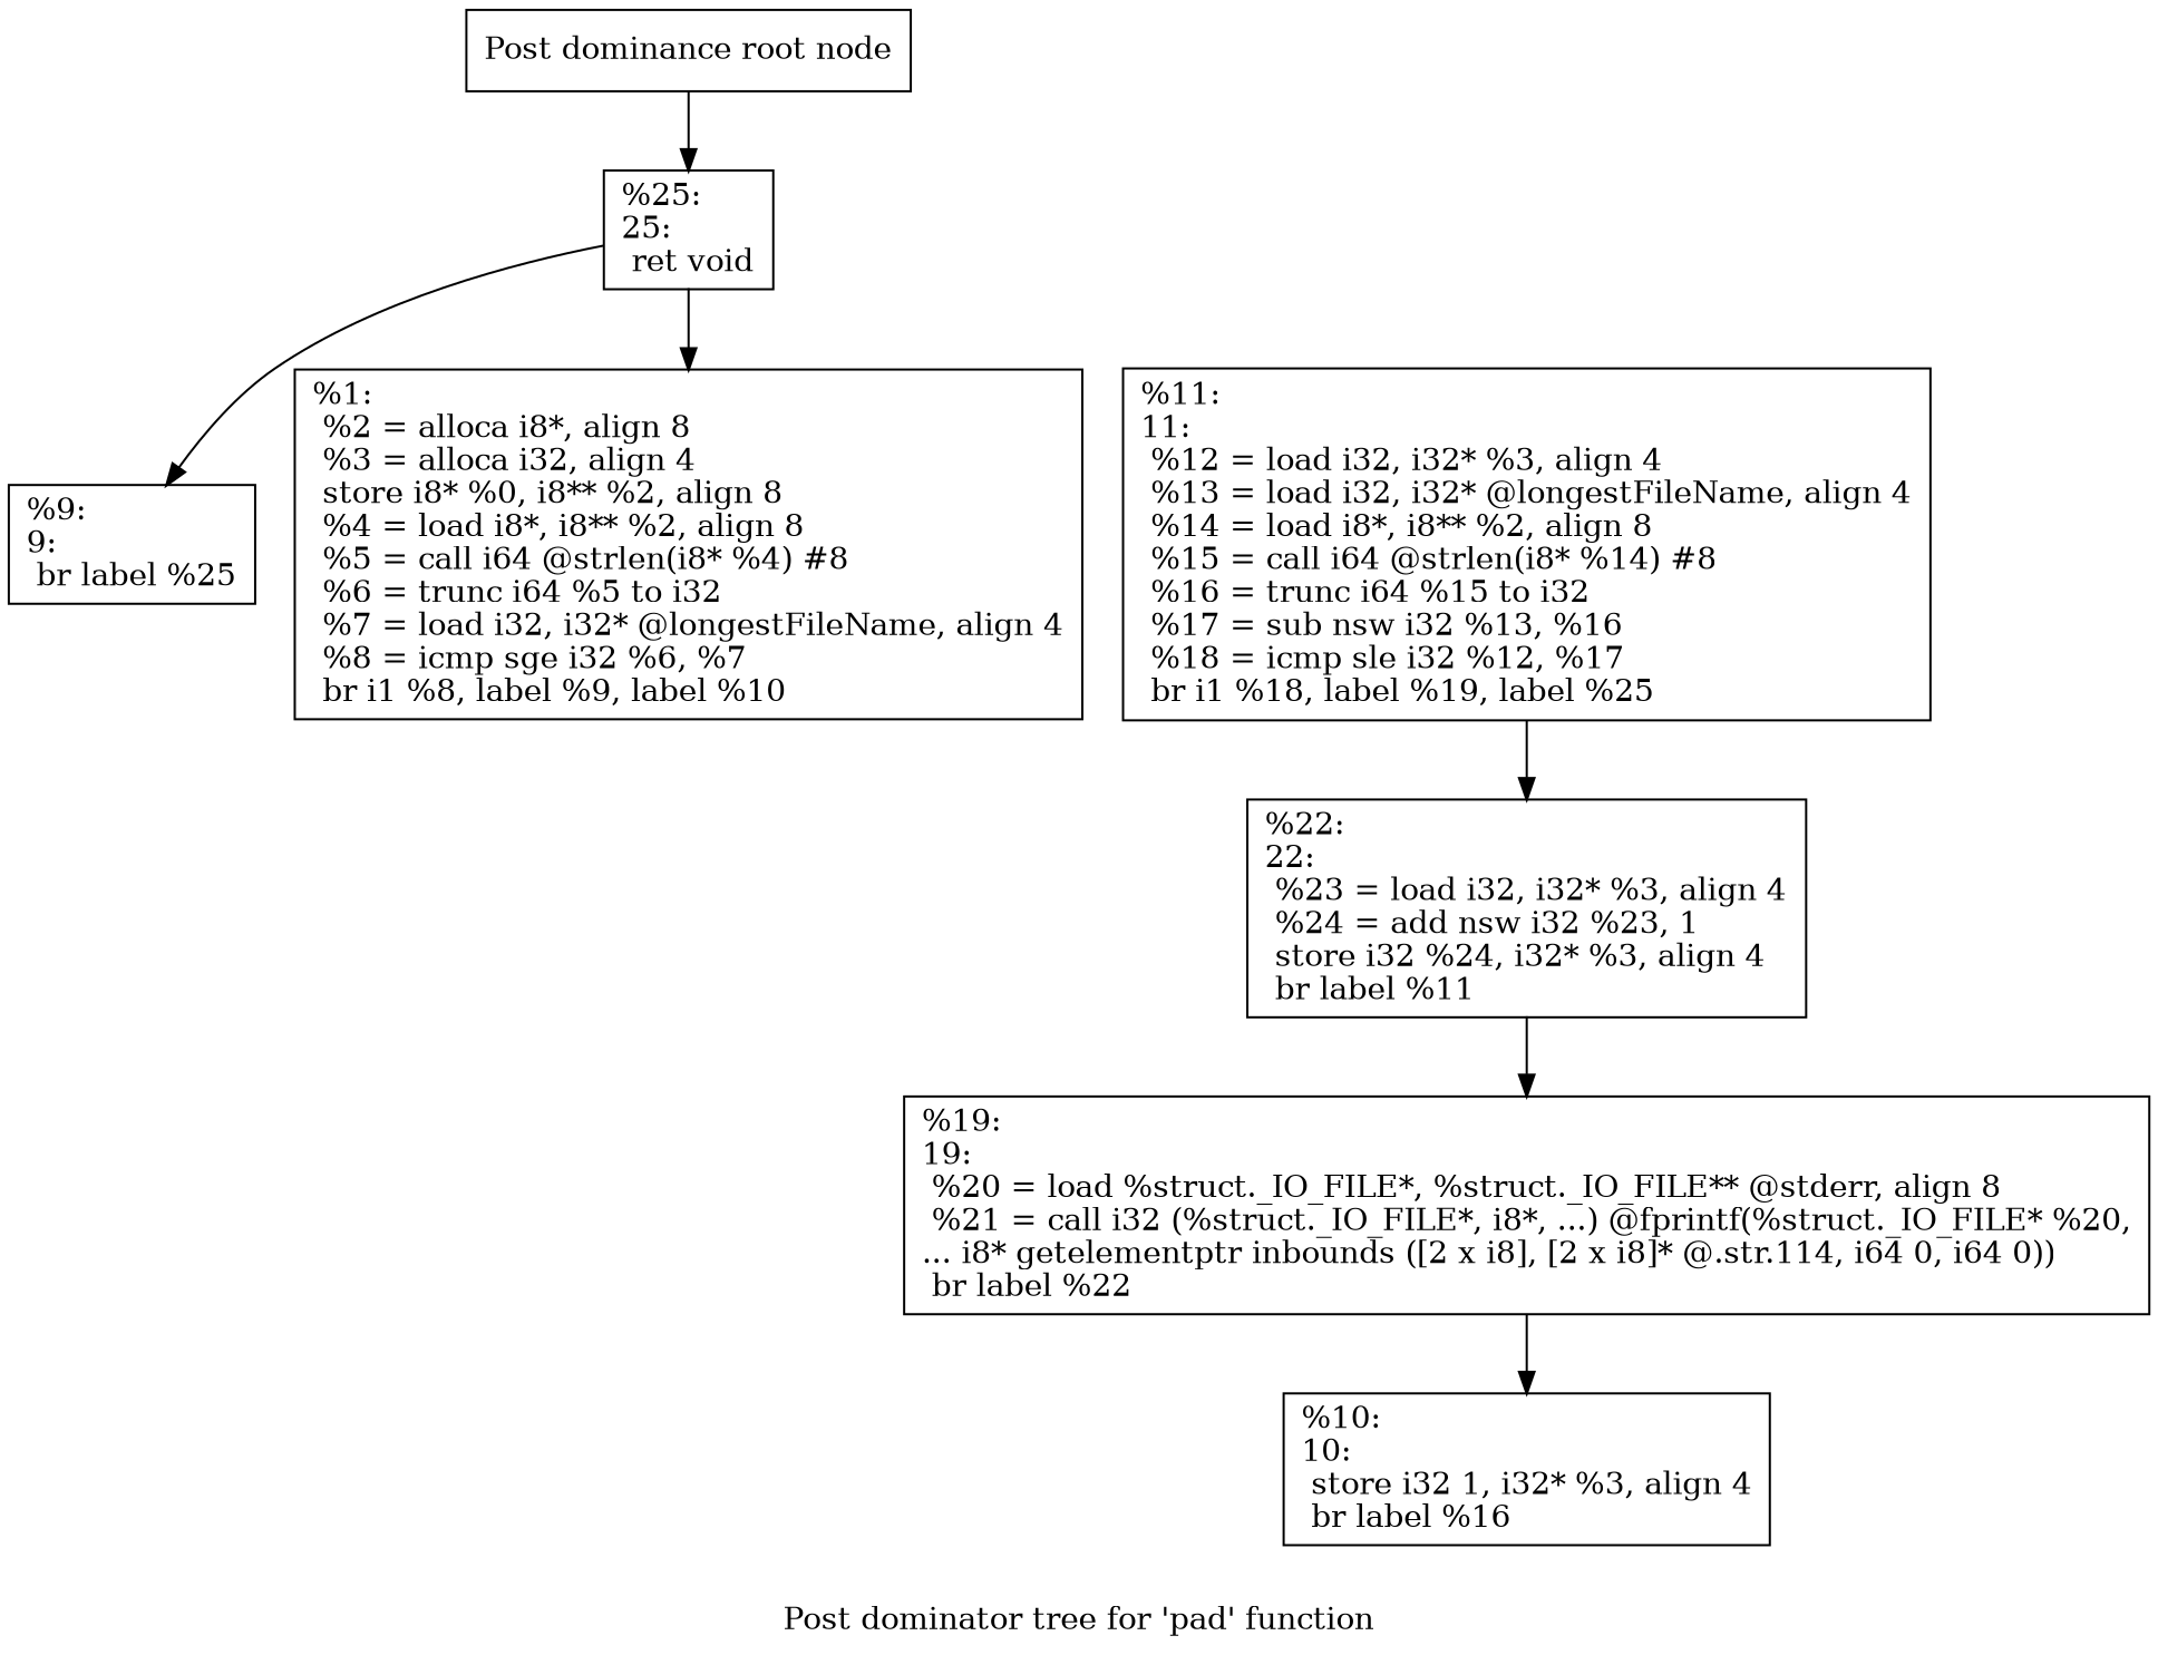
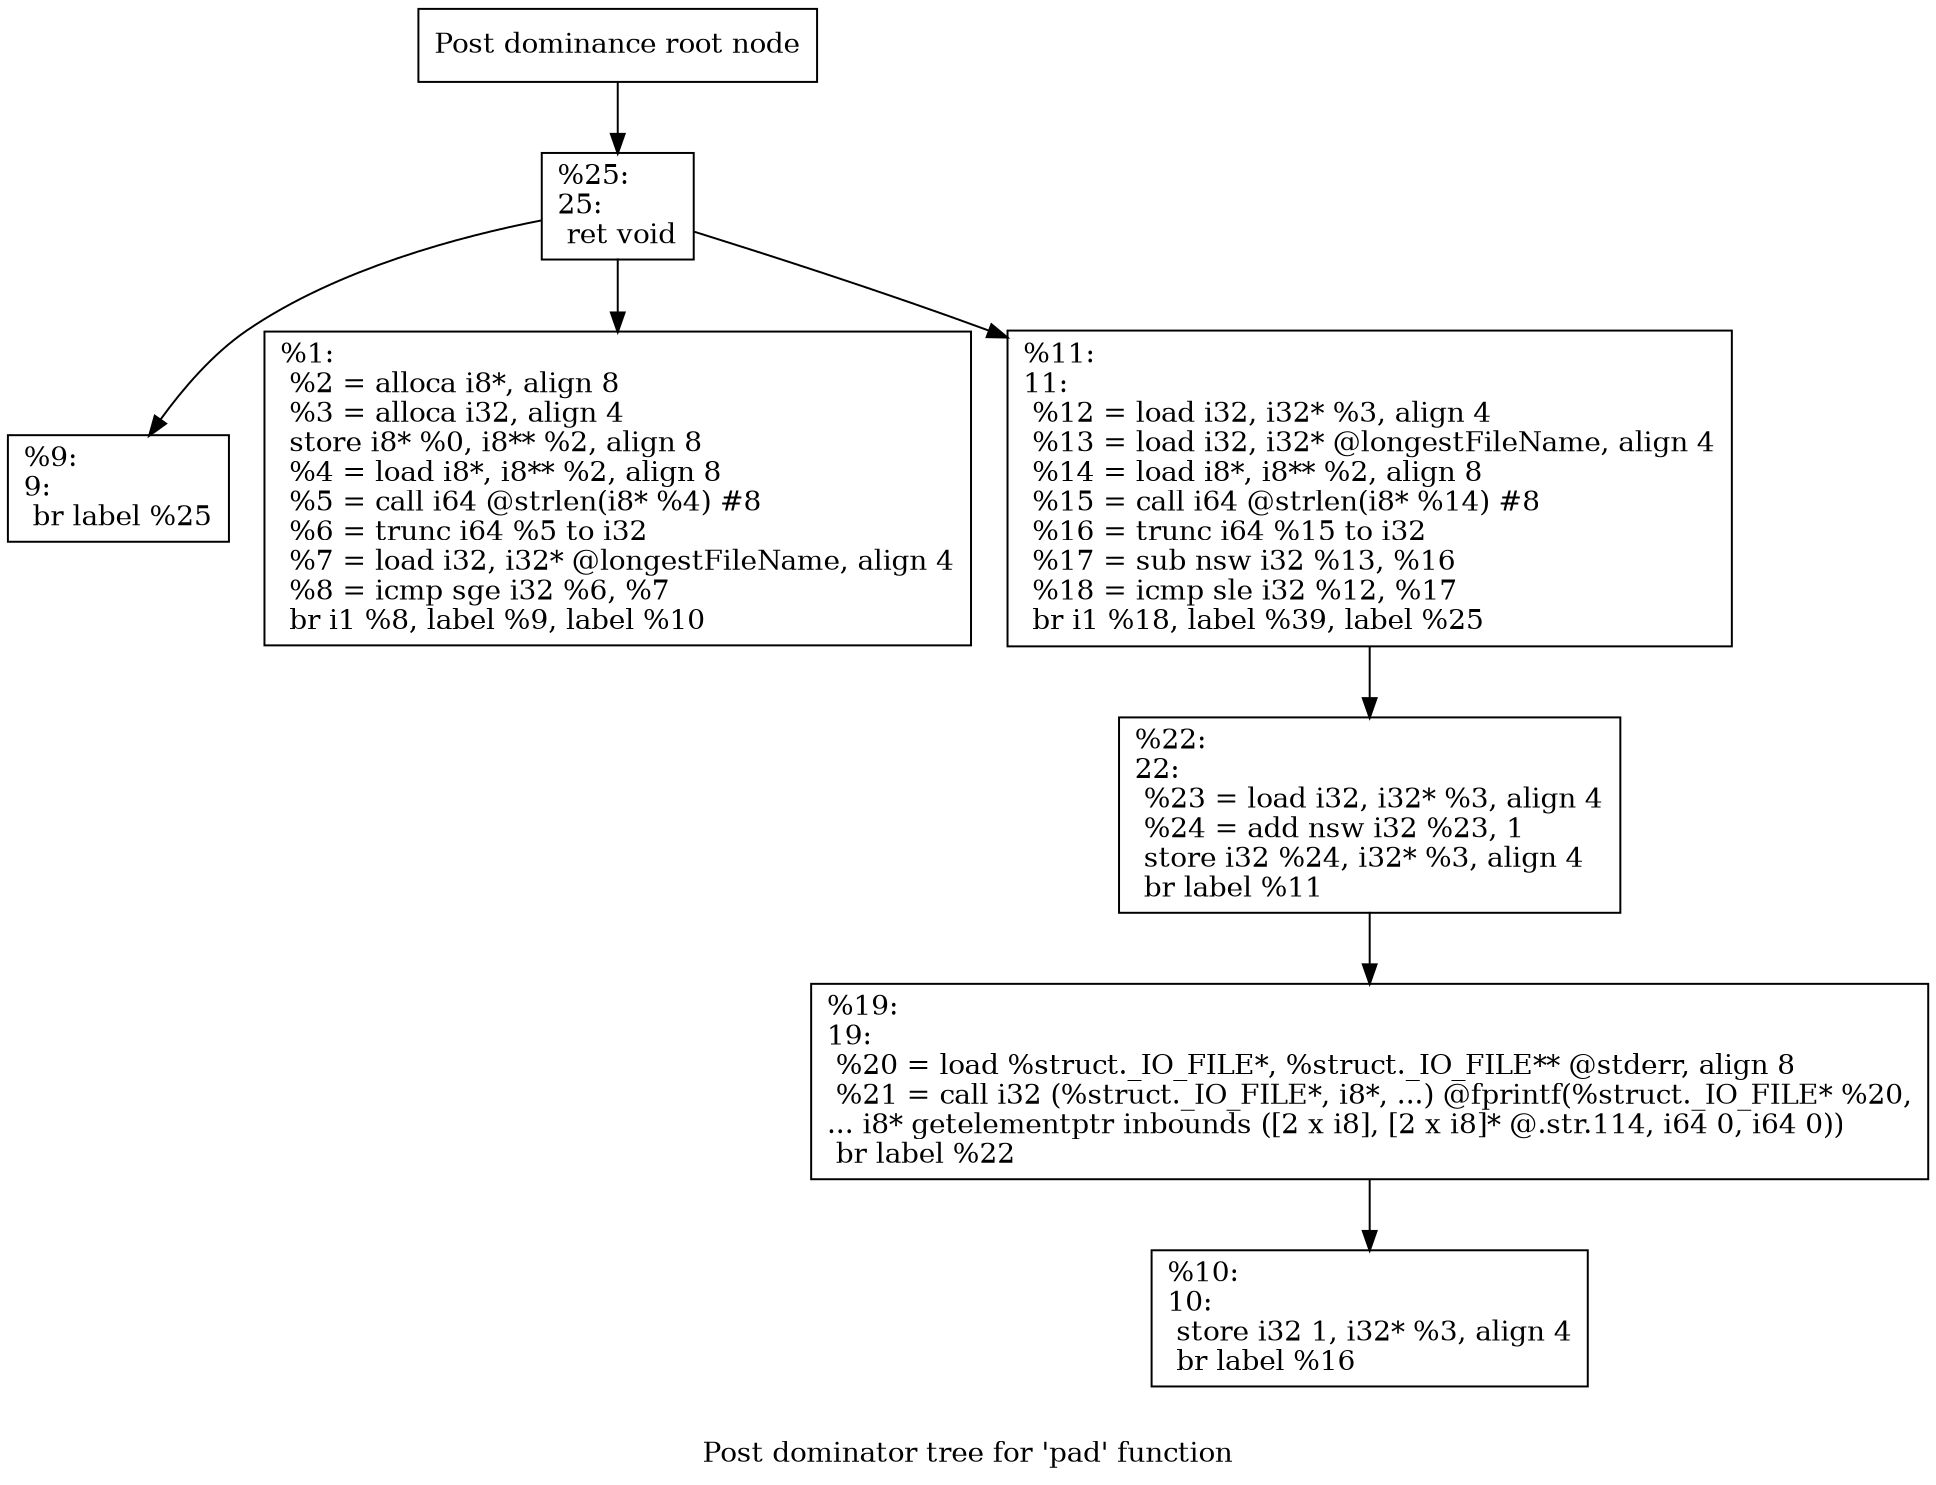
  digraph {
    label="Post dominator tree for 'pad' function"
    node [shape=record]
    n1 [label="{Post dominance root node}"]
    n2 [label="{%25:\l25:                                               \l  ret void\l}"]
    n3 [label="{%9:\l9:                                                \l  br label %25\l}"]
    n4 [label="{%1:\l  %2 = alloca i8*, align 8\l  %3 = alloca i32, align 4\l  store i8* %0, i8** %2, align 8\l  %4 = load i8*, i8** %2, align 8\l  %5 = call i64 @strlen(i8* %4) #8\l  %6 = trunc i64 %5 to i32\l  %7 = load i32, i32* @longestFileName, align 4\l  %8 = icmp sge i32 %6, %7\l  br i1 %8, label %9, label %10\l}"]
-   n5 [label="{%11:\l11:                                               \l  %12 = load i32, i32* %3, align 4\l  %13 = load i32, i32* @longestFileName, align 4\l  %14 = load i8*, i8** %2, align 8\l  %15 = call i64 @strlen(i8* %14) #8\l  %16 = trunc i64 %15 to i32\l  %17 = sub nsw i32 %13, %16\l  %18 = icmp sle i32 %12, %17\l  br i1 %18, label %19, label %25\l}"]
+   n5 [label="{%11:\l11:                                               \l  %12 = load i32, i32* %3, align 4\l  %13 = load i32, i32* @longestFileName, align 4\l  %14 = load i8*, i8** %2, align 8\l  %15 = call i64 @strlen(i8* %14) #8\l  %16 = trunc i64 %15 to i32\l  %17 = sub nsw i32 %13, %16\l  %18 = icmp sle i32 %12, %17\l  br i1 %18, label %39, label %25\l}"]
    n6 [label="{%22:\l22:                                               \l  %23 = load i32, i32* %3, align 4\l  %24 = add nsw i32 %23, 1\l  store i32 %24, i32* %3, align 4\l  br label %11\l}"]
    n7 [label="{%10:\l10:                                               \l  store i32 1, i32* %3, align 4\l  br label %16\l}"]
    n8 [label="{%19:\l19:                                               \l  %20 = load %struct._IO_FILE*, %struct._IO_FILE** @stderr, align 8\l  %21 = call i32 (%struct._IO_FILE*, i8*, ...) @fprintf(%struct._IO_FILE* %20,\l... i8* getelementptr inbounds ([2 x i8], [2 x i8]* @.str.114, i64 0, i64 0))\l  br label %22\l}"]
    n1 -> n2
    n2 -> n3
    n2 -> n4
+   n2 -> n5
    n5 -> n6
    n6 -> n8
    n8 -> n7
  }
